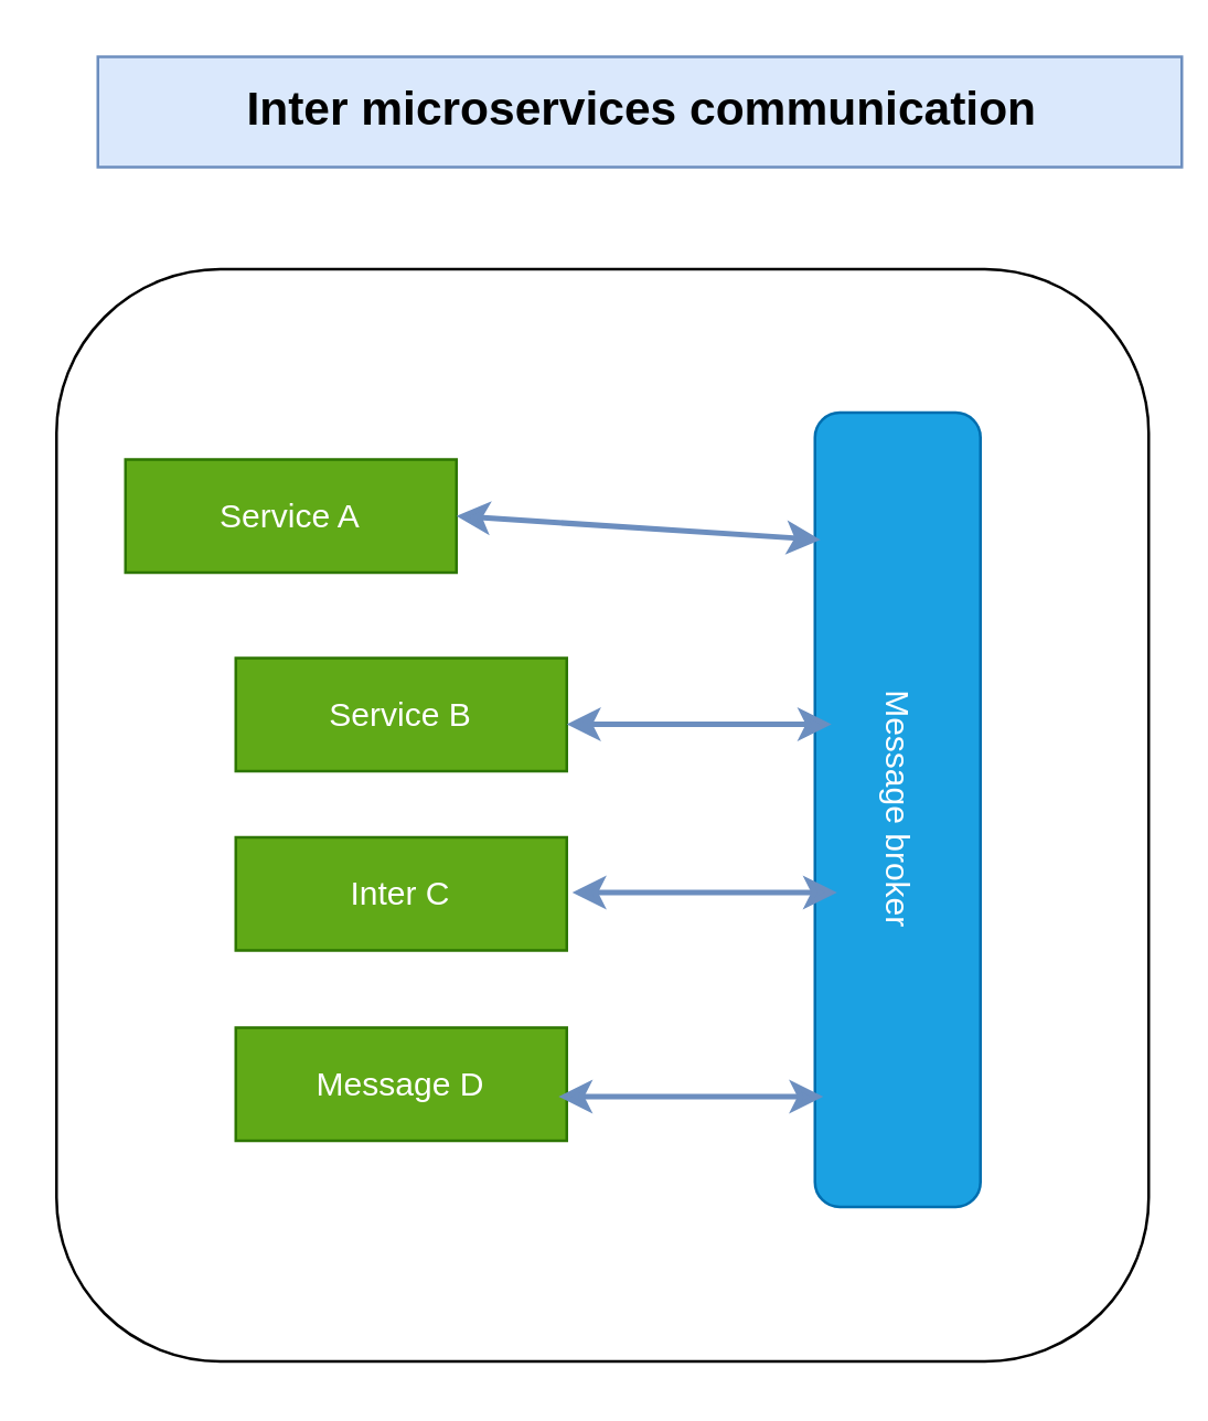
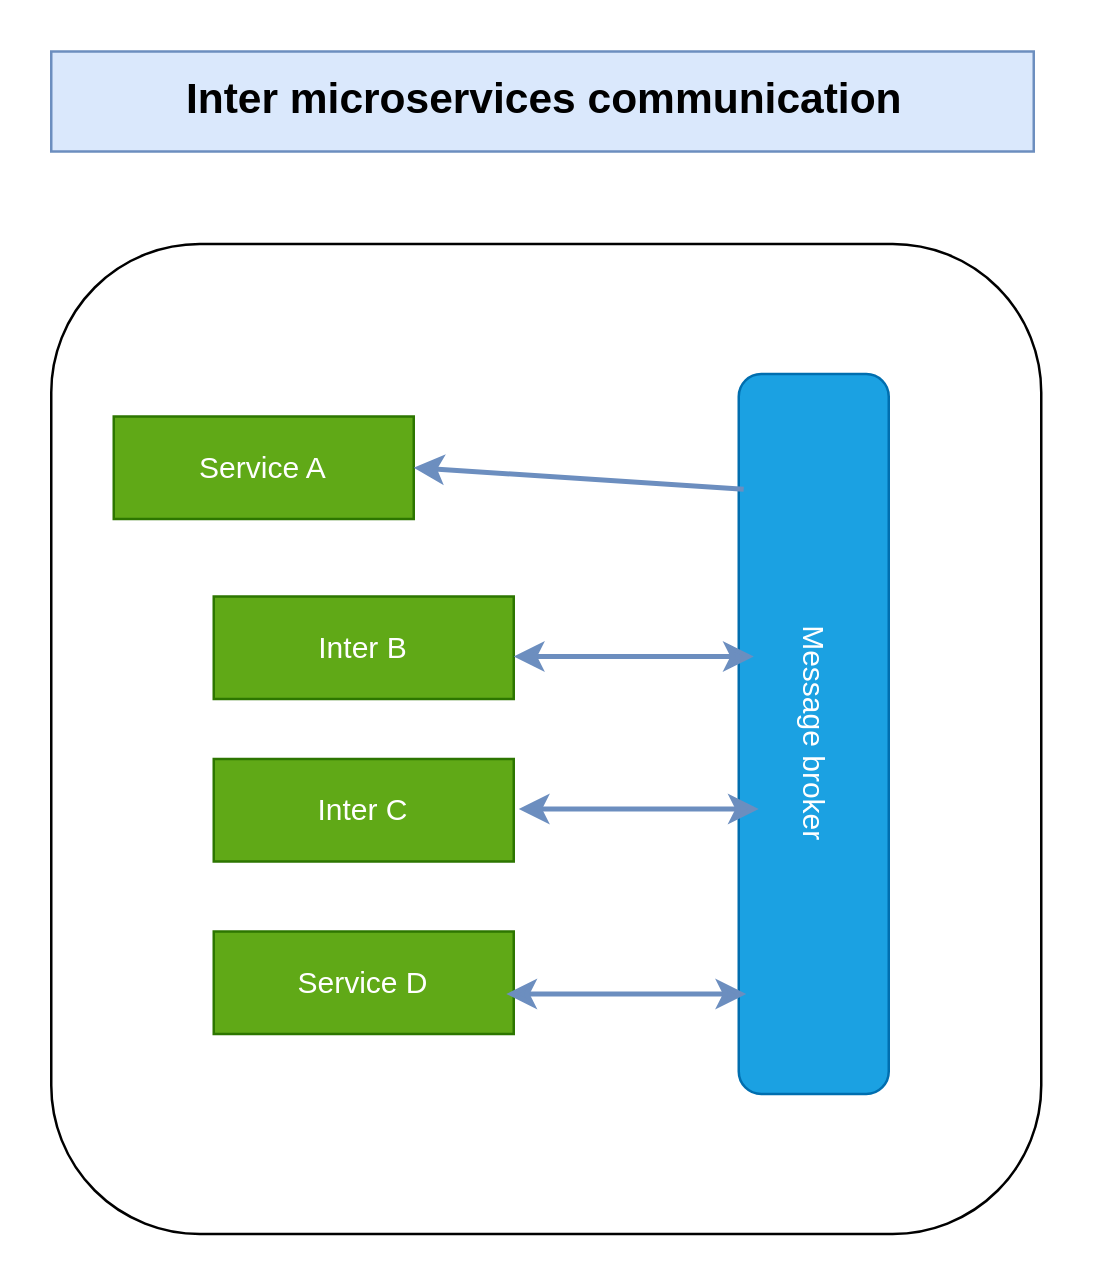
  <mxCell id="0" style=";html=1;" />
  <mxCell id="1" style=";html=1;" parent="0" />
  <mxCell id="2" value="Service A" style="rounded=0;whiteSpace=wrap;html=1;fillColor=#60a917;strokeColor=#2D7600;fontColor=#ffffff;shadow=0;" vertex="1" parent="1"><mxGeometry x="45" y="166" width="120" height="41" as="geometry" /></mxCell>
- <mxCell id="3" value="Service B" style="rounded=0;whiteSpace=wrap;html=1;fillColor=#60a917;strokeColor=#2D7600;fontColor=#ffffff;shadow=0;" vertex="1" parent="1"><mxGeometry x="85" y="238" width="120" height="41" as="geometry" /></mxCell>
+ <mxCell id="3" value="Inter B" style="rounded=0;whiteSpace=wrap;html=1;fillColor=#60a917;strokeColor=#2D7600;fontColor=#ffffff;shadow=0;" vertex="1" parent="1"><mxGeometry x="85" y="238" width="120" height="41" as="geometry" /></mxCell>
  <mxCell id="4" value="Inter C" style="rounded=0;whiteSpace=wrap;html=1;fillColor=#60a917;strokeColor=#2D7600;fontColor=#ffffff;shadow=0;" vertex="1" parent="1"><mxGeometry x="85" y="303" width="120" height="41" as="geometry" /></mxCell>
- <mxCell id="5" value="Message D" style="rounded=0;whiteSpace=wrap;html=1;fillColor=#60a917;strokeColor=#2D7600;fontColor=#ffffff;shadow=0;" vertex="1" parent="1"><mxGeometry x="85" y="372" width="120" height="41" as="geometry" /></mxCell>
+ <mxCell id="5" value="Service D" style="rounded=0;whiteSpace=wrap;html=1;fillColor=#60a917;strokeColor=#2D7600;fontColor=#ffffff;shadow=0;" vertex="1" parent="1"><mxGeometry x="85" y="372" width="120" height="41" as="geometry" /></mxCell>
  <mxCell id="6" value="Message broker" style="rounded=1;whiteSpace=wrap;html=1;direction=south;fillColor=#1ba1e2;strokeColor=#006EAF;fontColor=#ffffff;horizontal=0;verticalAlign=middle;rotation=-180;shadow=0;" vertex="1" parent="1"><mxGeometry x="295" y="149" width="60" height="288" as="geometry" /></mxCell>
- <mxCell id="7" value="" style="endArrow=classic;startArrow=classic;html=1;rounded=0;strokeWidth=2;fillStyle=solid;fillColor=#dae8fc;strokeColor=#6c8ebf;exitX=1;exitY=0.5;exitDx=0;exitDy=0;entryX=0.84;entryY=0.033;entryDx=0;entryDy=0;entryPerimeter=0;shadow=0;" edge="1" parent="1" source="2" target="6"><mxGeometry width="50" height="50" relative="1" as="geometry"><mxPoint x="202" y="200.04" as="sourcePoint" /><mxPoint x="294" y="200" as="targetPoint" /></mxGeometry></mxCell>
+ <mxCell id="7" value="" style="endArrow=none;startArrow=classic;html=1;rounded=0;strokeWidth=2;fillStyle=solid;fillColor=#dae8fc;strokeColor=#6c8ebf;exitX=1;exitY=0.5;exitDx=0;exitDy=0;entryX=0.84;entryY=0.033;entryDx=0;entryDy=0;entryPerimeter=0;shadow=0;" edge="1" parent="1" source="2" target="6"><mxGeometry width="50" height="50" relative="1" as="geometry"><mxPoint x="202" y="200.04" as="sourcePoint" /><mxPoint x="294" y="200" as="targetPoint" /></mxGeometry></mxCell>
  <mxCell id="8" value="" style="endArrow=classic;startArrow=classic;html=1;rounded=0;entryX=0.844;entryY=0.017;entryDx=0;entryDy=0;entryPerimeter=0;strokeWidth=2;fillStyle=solid;fillColor=#dae8fc;strokeColor=#6c8ebf;shadow=0;" edge="1" parent="1"><mxGeometry width="50" height="50" relative="1" as="geometry"><mxPoint x="205" y="262" as="sourcePoint" /><mxPoint x="301" y="262" as="targetPoint" /></mxGeometry></mxCell>
  <mxCell id="9" value="" style="endArrow=classic;startArrow=classic;html=1;rounded=0;entryX=0.844;entryY=0.017;entryDx=0;entryDy=0;entryPerimeter=0;strokeWidth=2;fillStyle=solid;fillColor=#dae8fc;strokeColor=#6c8ebf;shadow=0;" edge="1" parent="1"><mxGeometry width="50" height="50" relative="1" as="geometry"><mxPoint x="207" y="323" as="sourcePoint" /><mxPoint x="303" y="323" as="targetPoint" /></mxGeometry></mxCell>
  <mxCell id="10" value="" style="endArrow=classic;startArrow=classic;html=1;rounded=0;entryX=0.844;entryY=0.017;entryDx=0;entryDy=0;entryPerimeter=0;strokeWidth=2;fillStyle=solid;fillColor=#dae8fc;strokeColor=#6c8ebf;shadow=0;" edge="1" parent="1"><mxGeometry width="50" height="50" relative="1" as="geometry"><mxPoint x="202" y="397" as="sourcePoint" /><mxPoint x="298" y="397" as="targetPoint" /></mxGeometry></mxCell>
- <mxCell id="11" value="Inter microservices communication" style="text;strokeColor=#6c8ebf;fillColor=#dae8fc;html=1;fontSize=17;fontStyle=1;verticalAlign=middle;align=center;rounded=0;shadow=0;" parent="1" vertex="1"><mxGeometry x="35" y="20" width="393" height="40" as="geometry" /></mxCell>
+ <mxCell id="11" value="Inter microservices communication" style="text;strokeColor=#6c8ebf;fillColor=#dae8fc;html=1;fontSize=17;fontStyle=1;verticalAlign=middle;align=center;rounded=0;shadow=0;" parent="1" vertex="1"><mxGeometry x="20" y="20" width="393" height="40" as="geometry" /></mxCell>
  <mxCell id="12" value="" style="whiteSpace=wrap;html=1;aspect=fixed;glass=0;rounded=1;perimeterSpacing=3;gradientColor=none;fillColor=none;" vertex="1" parent="1"><mxGeometry x="20" y="97" width="396" height="396" as="geometry" /></mxCell>
